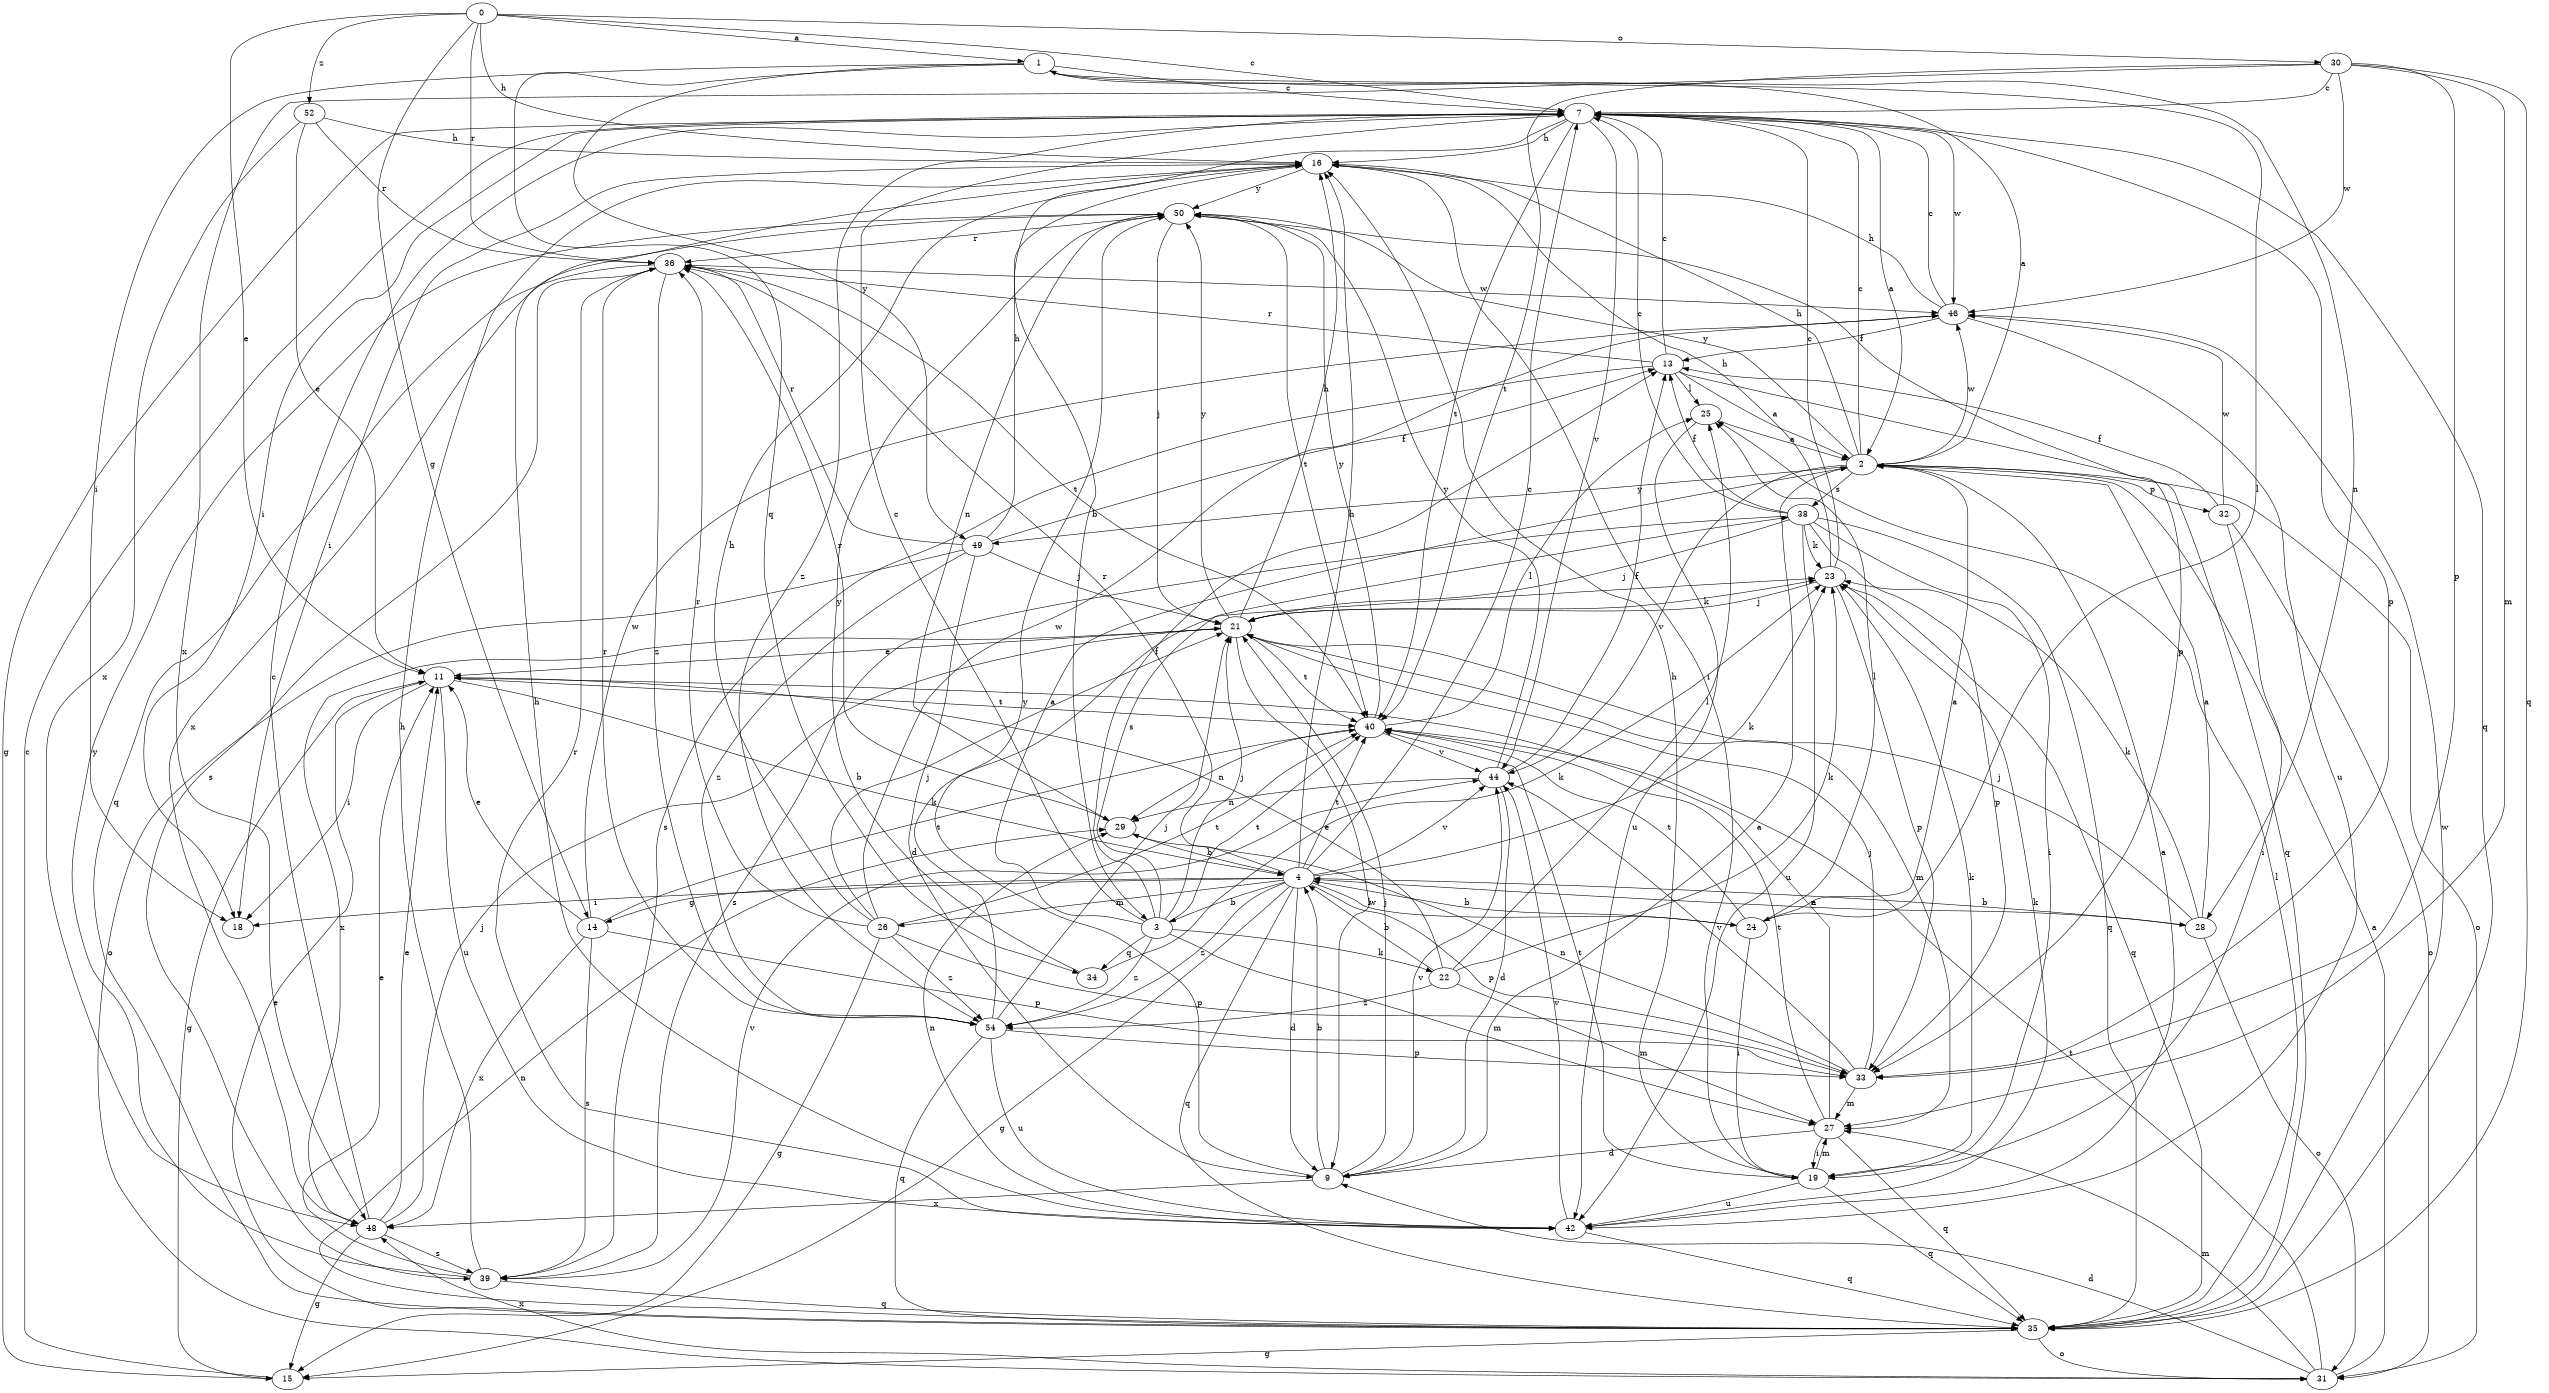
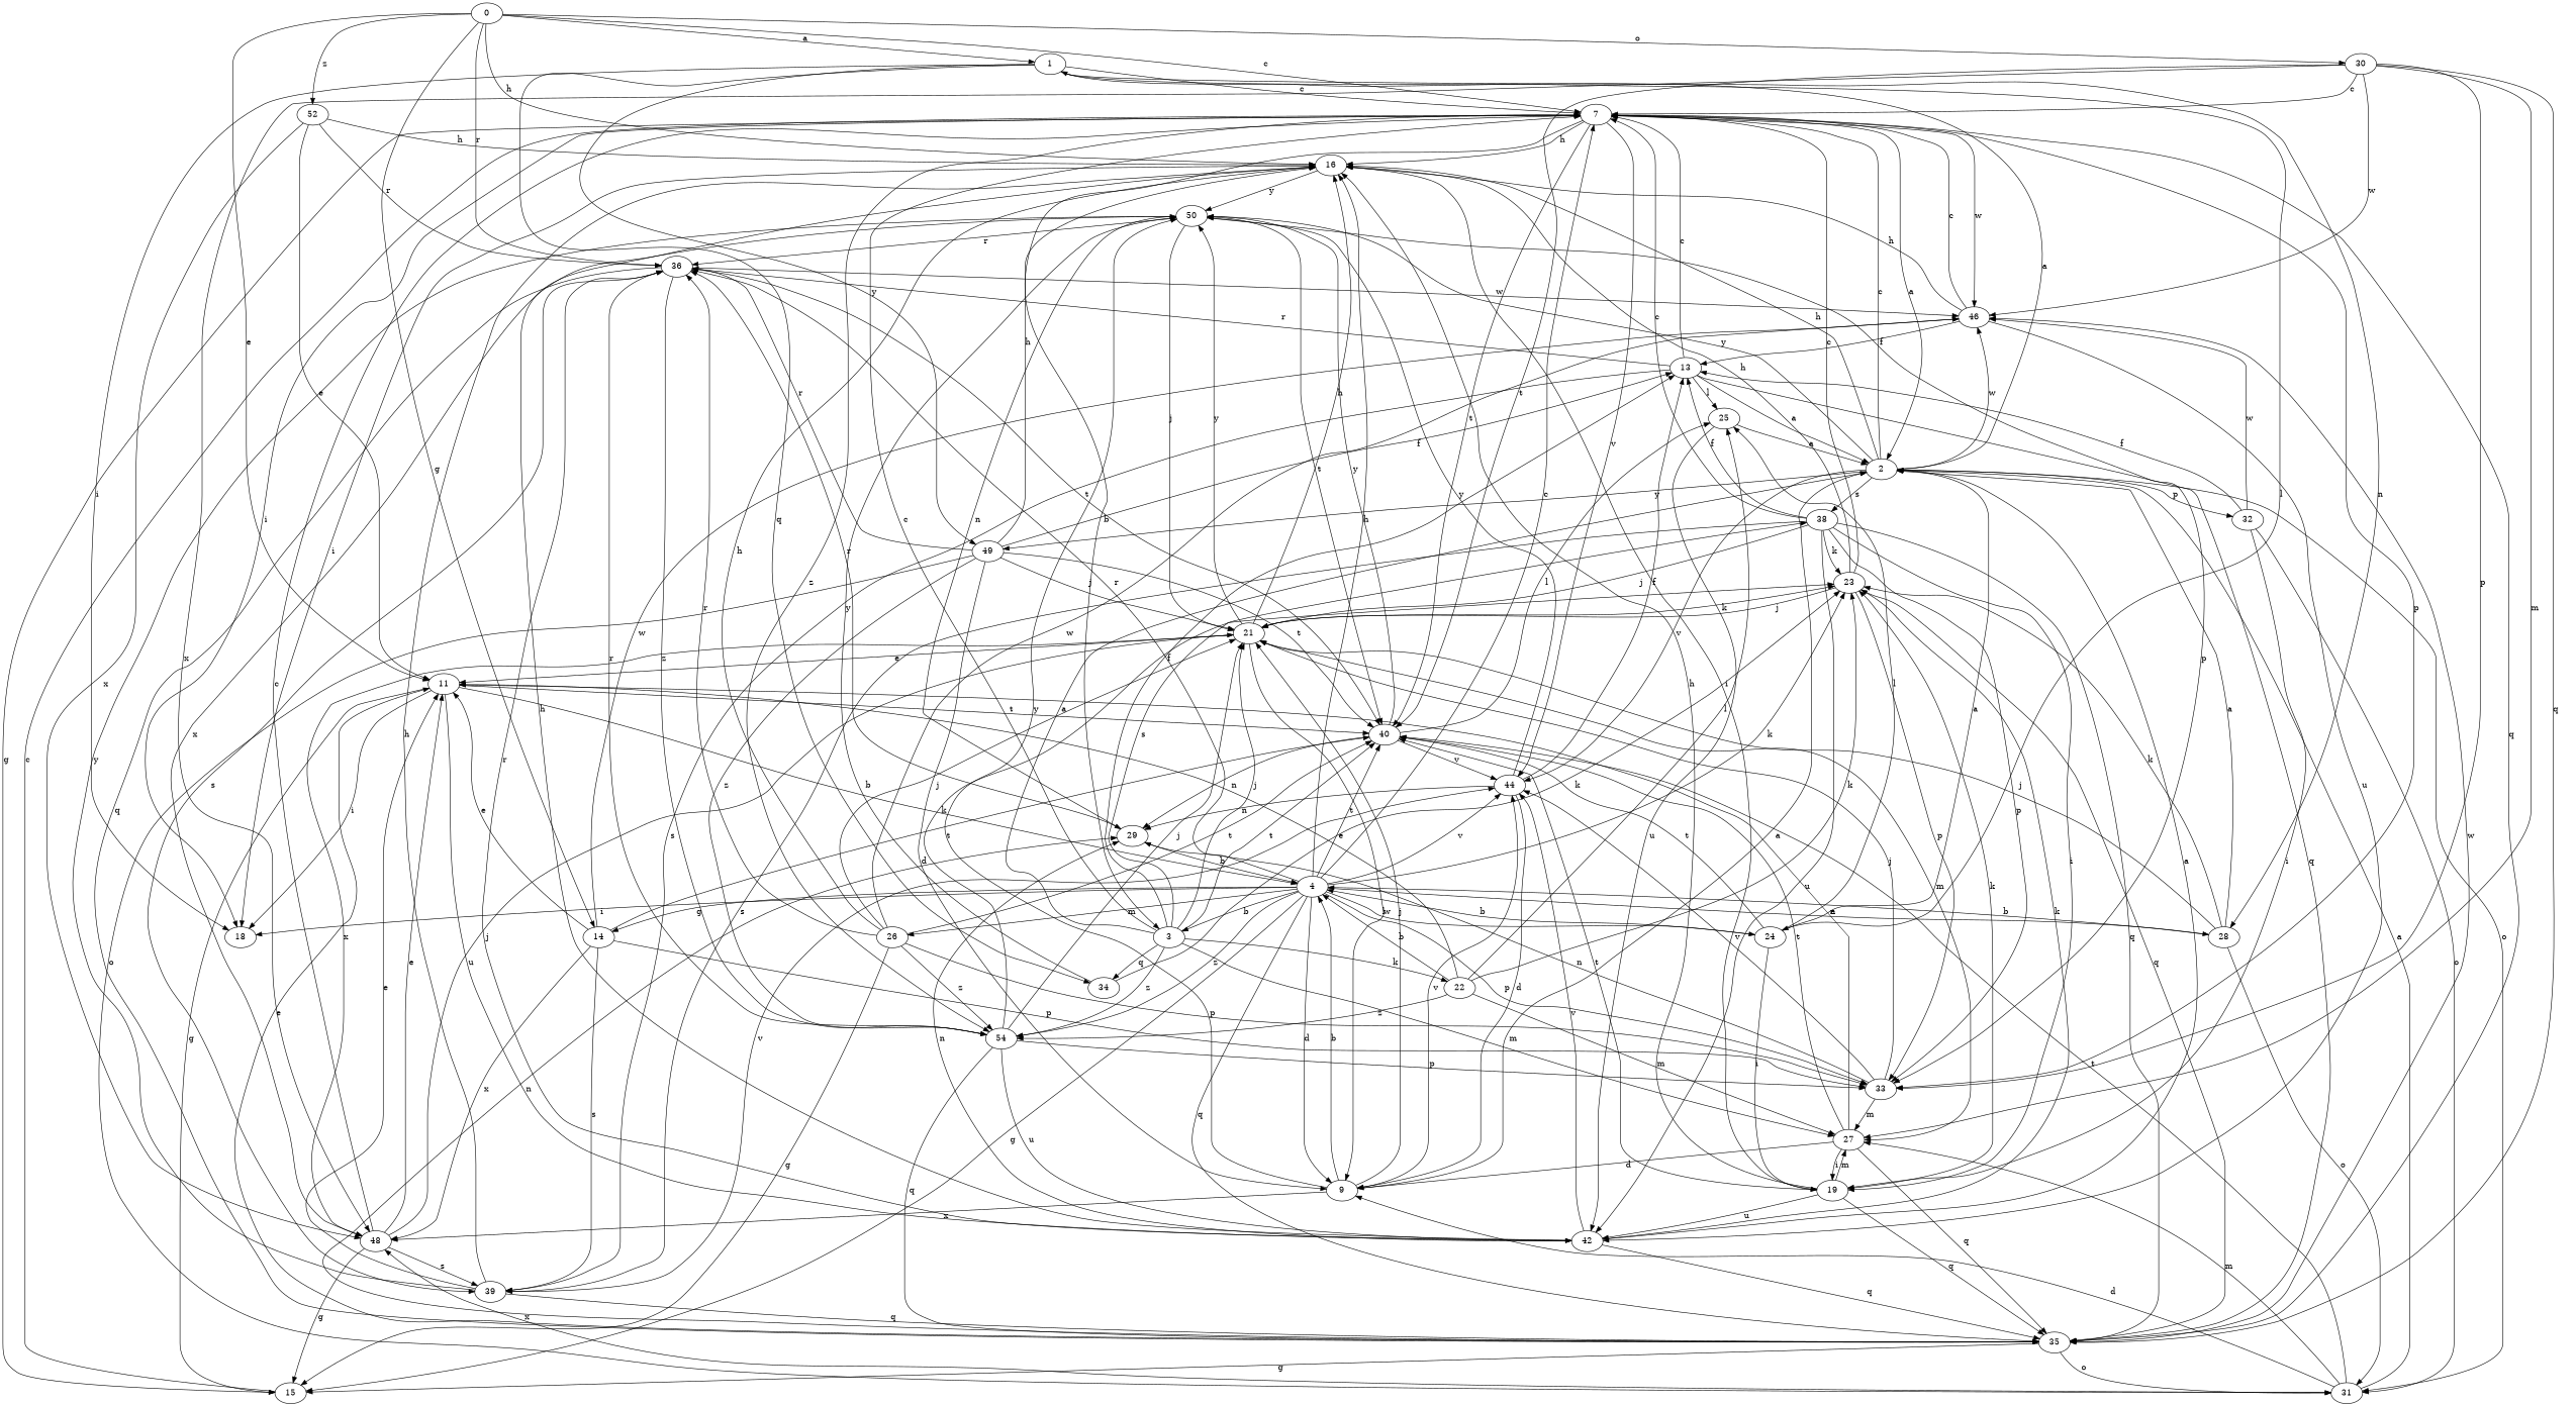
  strict digraph {
    0
    1
    7
    11
    14
    16
    30
    36
    52
    18
    24
    28
    34
    49
    2
    44
    46
    3
    40
    54
    15
    33
    35
    4
    42
    48
    39
    50
    19
    27
    25
    31
    21
    23
    13
    9
    32
    38
    29
    22
    26
    0 -> 1 [label=a]
    0 -> 7 [label=c]
    0 -> 11 [label=e]
    0 -> 14 [label=g]
    0 -> 16 [label=h]
    0 -> 30 [label=o]
    0 -> 36 [label=r]
    0 -> 52 [label=z]
    1 -> 7 [label=c]
    1 -> 18 [label=i]
    1 -> 24 [label=l]
    1 -> 28 [label=n]
    1 -> 34 [label=q]
    1 -> 49 [label=y]
    7 -> 16 [label=h]
    7 -> 18 [label=i]
    7 -> 2 [label=a]
    7 -> 44 [label=v]
    7 -> 46 [label=w]
    7 -> 3 [label=b]
    7 -> 40 [label=t]
    7 -> 54 [label=z]
    7 -> 15 [label=g]
    7 -> 33 [label=p]
    7 -> 35 [label=q]
    11 -> 18 [label=i]
    11 -> 40 [label=t]
    11 -> 15 [label=g]
    11 -> 4 [label=b]
    11 -> 42 [label=u]
    14 -> 11 [label=e]
    14 -> 46 [label=w]
    14 -> 40 [label=t]
    14 -> 33 [label=p]
    14 -> 48 [label=x]
    14 -> 39 [label=s]
    16 -> 18 [label=i]
    16 -> 50 [label=y]
    16 -> 19 [label=i]
    30 -> 7 [label=c]
    30 -> 46 [label=w]
    30 -> 40 [label=t]
    30 -> 33 [label=p]
    30 -> 35 [label=q]
    30 -> 48 [label=x]
    30 -> 27 [label=m]
    36 -> 46 [label=w]
    36 -> 40 [label=t]
    36 -> 54 [label=z]
    36 -> 35 [label=q]
    36 -> 39 [label=s]
    52 -> 11 [label=e]
    52 -> 16 [label=h]
    52 -> 36 [label=r]
    52 -> 48 [label=x]
    24 -> 2 [label=a]
    24 -> 40 [label=t]
    24 -> 4 [label=b]
    24 -> 19 [label=i]
    24 -> 25 [label=l]
    28 -> 2 [label=a]
    28 -> 4 [label=b]
    28 -> 31 [label=o]
    28 -> 21 [label=j]
    28 -> 23 [label=k]
    34 -> 50 [label=y]
    34 -> 23 [label=k]
    49 -> 16 [label=h]
    49 -> 36 [label=r]
-   21 -> 40 [label=t]
+   49 -> 40 [label=t]
    49 -> 54 [label=z]
    49 -> 31 [label=o]
    49 -> 21 [label=j]
    49 -> 13 [label=f]
    49 -> 9 [label=d]
    2 -> 1 [label=a]
    2 -> 7 [label=c]
    2 -> 16 [label=h]
    2 -> 49 [label=y]
    2 -> 44 [label=v]
    2 -> 46 [label=w]
    2 -> 50 [label=y]
    2 -> 31 [label=o]
    2 -> 32 [label=p]
    2 -> 38 [label=s]
    44 -> 50 [label=y]
    44 -> 13 [label=f]
    44 -> 9 [label=d]
    44 -> 29 [label=n]
    46 -> 7 [label=c]
    46 -> 16 [label=h]
    46 -> 42 [label=u]
    46 -> 13 [label=f]
    3 -> 7 [label=c]
    3 -> 34 [label=q]
    3 -> 2 [label=a]
    3 -> 40 [label=t]
    3 -> 54 [label=z]
    3 -> 27 [label=m]
    3 -> 21 [label=j]
    3 -> 13 [label=f]
    3 -> 38 [label=s]
    3 -> 22 [label=k]
    40 -> 44 [label=v]
    40 -> 50 [label=y]
    40 -> 25 [label=l]
    40 -> 29 [label=n]
    54 -> 36 [label=r]
    54 -> 33 [label=p]
    54 -> 35 [label=q]
    54 -> 42 [label=u]
    54 -> 21 [label=j]
    54 -> 23 [label=k]
    15 -> 7 [label=c]
    33 -> 44 [label=v]
    33 -> 27 [label=m]
    33 -> 21 [label=j]
    33 -> 29 [label=n]
    35 -> 11 [label=e]
    35 -> 46 [label=w]
    35 -> 15 [label=g]
-   35 -> 25 [label=l]
    35 -> 31 [label=o]
    35 -> 29 [label=n]
    4 -> 7 [label=c]
    4 -> 14 [label=g]
    4 -> 16 [label=h]
    4 -> 36 [label=r]
    4 -> 18 [label=i]
    4 -> 24 [label=l]
    4 -> 28 [label=n]
    4 -> 44 [label=v]
    4 -> 3 [label=b]
    4 -> 40 [label=t]
    4 -> 54 [label=z]
    4 -> 15 [label=g]
    4 -> 33 [label=p]
    4 -> 35 [label=q]
    4 -> 23 [label=k]
    4 -> 9 [label=d]
    4 -> 26 [label=m]
    42 -> 16 [label=h]
-   36 -> 42 [label=r]
+   42 -> 36 [label=r]
    42 -> 2 [label=a]
    42 -> 44 [label=v]
    42 -> 35 [label=q]
    42 -> 23 [label=k]
    42 -> 29 [label=n]
    48 -> 7 [label=c]
    48 -> 11 [label=e]
    48 -> 15 [label=g]
    48 -> 39 [label=s]
    48 -> 21 [label=j]
    39 -> 11 [label=e]
    39 -> 16 [label=h]
    39 -> 44 [label=v]
    39 -> 35 [label=q]
    39 -> 50 [label=y]
    50 -> 36 [label=r]
    50 -> 40 [label=t]
    50 -> 33 [label=p]
    50 -> 48 [label=x]
    50 -> 21 [label=j]
    50 -> 29 [label=n]
    19 -> 16 [label=h]
    19 -> 40 [label=t]
    19 -> 35 [label=q]
    19 -> 42 [label=u]
    19 -> 27 [label=m]
    19 -> 23 [label=k]
    27 -> 11 [label=e]
    27 -> 40 [label=t]
    27 -> 35 [label=q]
    27 -> 19 [label=i]
    27 -> 9 [label=d]
    25 -> 2 [label=a]
    25 -> 42 [label=u]
    31 -> 2 [label=a]
    31 -> 40 [label=t]
    31 -> 48 [label=x]
    31 -> 27 [label=m]
    31 -> 9 [label=d]
    21 -> 11 [label=e]
    21 -> 16 [label=h]
    21 -> 48 [label=x]
    21 -> 50 [label=y]
    21 -> 27 [label=m]
    21 -> 23 [label=k]
    21 -> 9 [label=w]
    23 -> 7 [label=c]
    23 -> 16 [label=h]
    23 -> 33 [label=p]
    23 -> 35 [label=q]
    23 -> 21 [label=j]
    13 -> 7 [label=c]
    13 -> 36 [label=r]
    13 -> 2 [label=a]
    13 -> 35 [label=q]
    13 -> 39 [label=s]
    13 -> 25 [label=l]
    9 -> 2 [label=a]
    9 -> 44 [label=v]
    9 -> 4 [label=b]
    9 -> 48 [label=x]
    9 -> 50 [label=y]
    9 -> 21 [label=j]
    32 -> 46 [label=w]
    32 -> 19 [label=i]
    32 -> 31 [label=o]
    32 -> 13 [label=f]
    38 -> 7 [label=c]
    38 -> 33 [label=p]
    38 -> 35 [label=q]
    38 -> 42 [label=u]
    38 -> 39 [label=s]
    38 -> 19 [label=i]
    38 -> 21 [label=j]
    38 -> 23 [label=k]
    38 -> 13 [label=f]
    29 -> 36 [label=r]
    29 -> 4 [label=b]
    22 -> 11 [label=e]
    22 -> 54 [label=z]
    22 -> 4 [label=b]
    22 -> 27 [label=m]
    22 -> 25 [label=l]
    22 -> 23 [label=k]
    26 -> 16 [label=h]
    26 -> 36 [label=r]
    26 -> 46 [label=w]
    26 -> 40 [label=t]
    26 -> 54 [label=z]
    26 -> 15 [label=g]
    26 -> 33 [label=p]
    26 -> 21 [label=j]
  }
